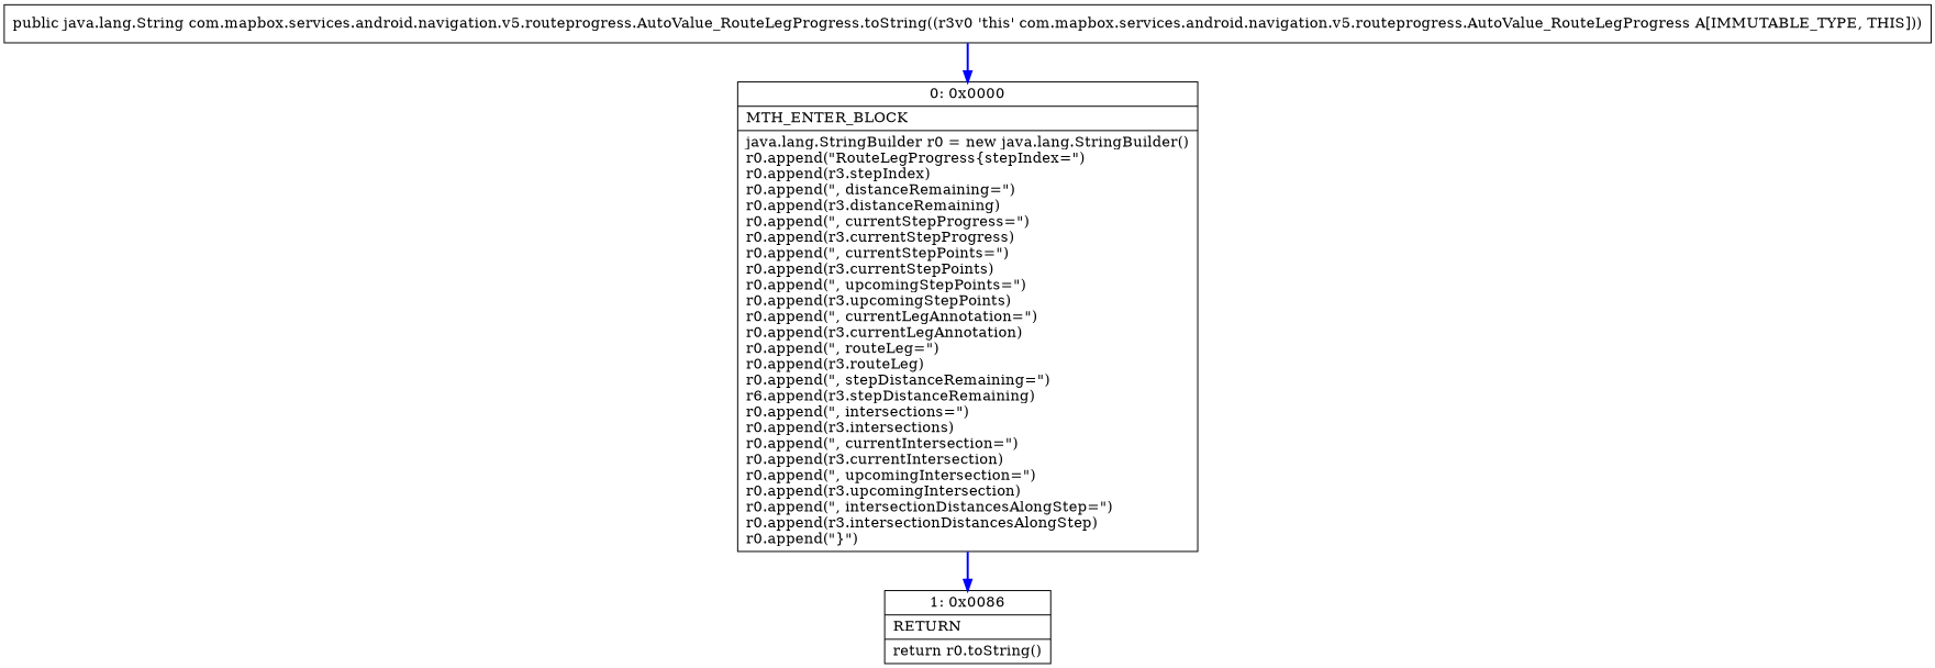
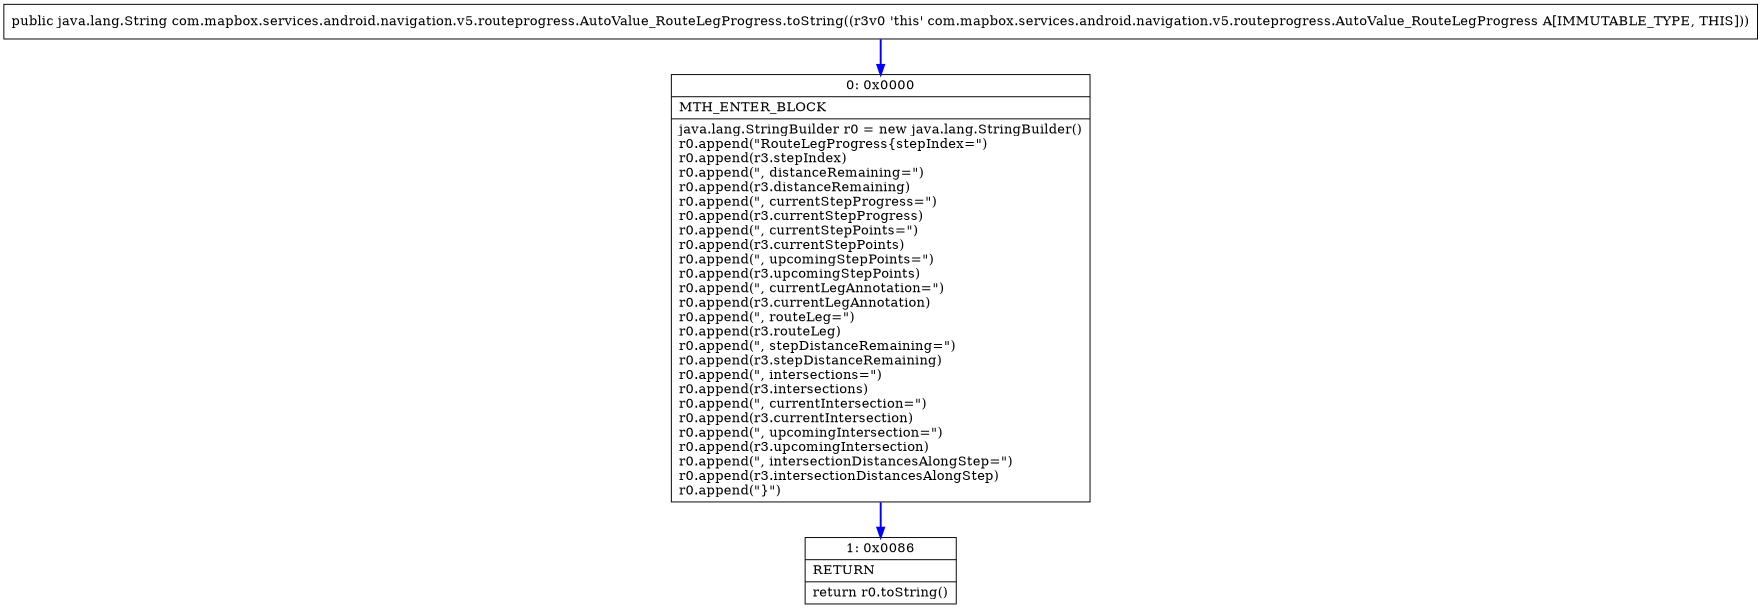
  digraph {
    node [shape=record]
    edge [color=blue style=bold]
-   n1 [label="{0\:\ 0x0000|MTH_ENTER_BLOCK\l|java.lang.StringBuilder r0 = new java.lang.StringBuilder()\lr0.append(\"RouteLegProgress\{stepIndex=\")\lr0.append(r3.stepIndex)\lr0.append(\", distanceRemaining=\")\lr0.append(r3.distanceRemaining)\lr0.append(\", currentStepProgress=\")\lr0.append(r3.currentStepProgress)\lr0.append(\", currentStepPoints=\")\lr0.append(r3.currentStepPoints)\lr0.append(\", upcomingStepPoints=\")\lr0.append(r3.upcomingStepPoints)\lr0.append(\", currentLegAnnotation=\")\lr0.append(r3.currentLegAnnotation)\lr0.append(\", routeLeg=\")\lr0.append(r3.routeLeg)\lr0.append(\", stepDistanceRemaining=\")\lr6.append(r3.stepDistanceRemaining)\lr0.append(\", intersections=\")\lr0.append(r3.intersections)\lr0.append(\", currentIntersection=\")\lr0.append(r3.currentIntersection)\lr0.append(\", upcomingIntersection=\")\lr0.append(r3.upcomingIntersection)\lr0.append(\", intersectionDistancesAlongStep=\")\lr0.append(r3.intersectionDistancesAlongStep)\lr0.append(\"\}\")\l}"]
+   n1 [label="{0\:\ 0x0000|MTH_ENTER_BLOCK\l|java.lang.StringBuilder r0 = new java.lang.StringBuilder()\lr0.append(\"RouteLegProgress\{stepIndex=\")\lr0.append(r3.stepIndex)\lr0.append(\", distanceRemaining=\")\lr0.append(r3.distanceRemaining)\lr0.append(\", currentStepProgress=\")\lr0.append(r3.currentStepProgress)\lr0.append(\", currentStepPoints=\")\lr0.append(r3.currentStepPoints)\lr0.append(\", upcomingStepPoints=\")\lr0.append(r3.upcomingStepPoints)\lr0.append(\", currentLegAnnotation=\")\lr0.append(r3.currentLegAnnotation)\lr0.append(\", routeLeg=\")\lr0.append(r3.routeLeg)\lr0.append(\", stepDistanceRemaining=\")\lr0.append(r3.stepDistanceRemaining)\lr0.append(\", intersections=\")\lr0.append(r3.intersections)\lr0.append(\", currentIntersection=\")\lr0.append(r3.currentIntersection)\lr0.append(\", upcomingIntersection=\")\lr0.append(r3.upcomingIntersection)\lr0.append(\", intersectionDistancesAlongStep=\")\lr0.append(r3.intersectionDistancesAlongStep)\lr0.append(\"\}\")\l}"]
    n2 [label="{1\:\ 0x0086|RETURN\l|return r0.toString()\l}"]
    n3 [label="{public java.lang.String com.mapbox.services.android.navigation.v5.routeprogress.AutoValue_RouteLegProgress.toString((r3v0 'this' com.mapbox.services.android.navigation.v5.routeprogress.AutoValue_RouteLegProgress A[IMMUTABLE_TYPE, THIS])) }"]
    n1 -> n2
    n3 -> n1
  }
